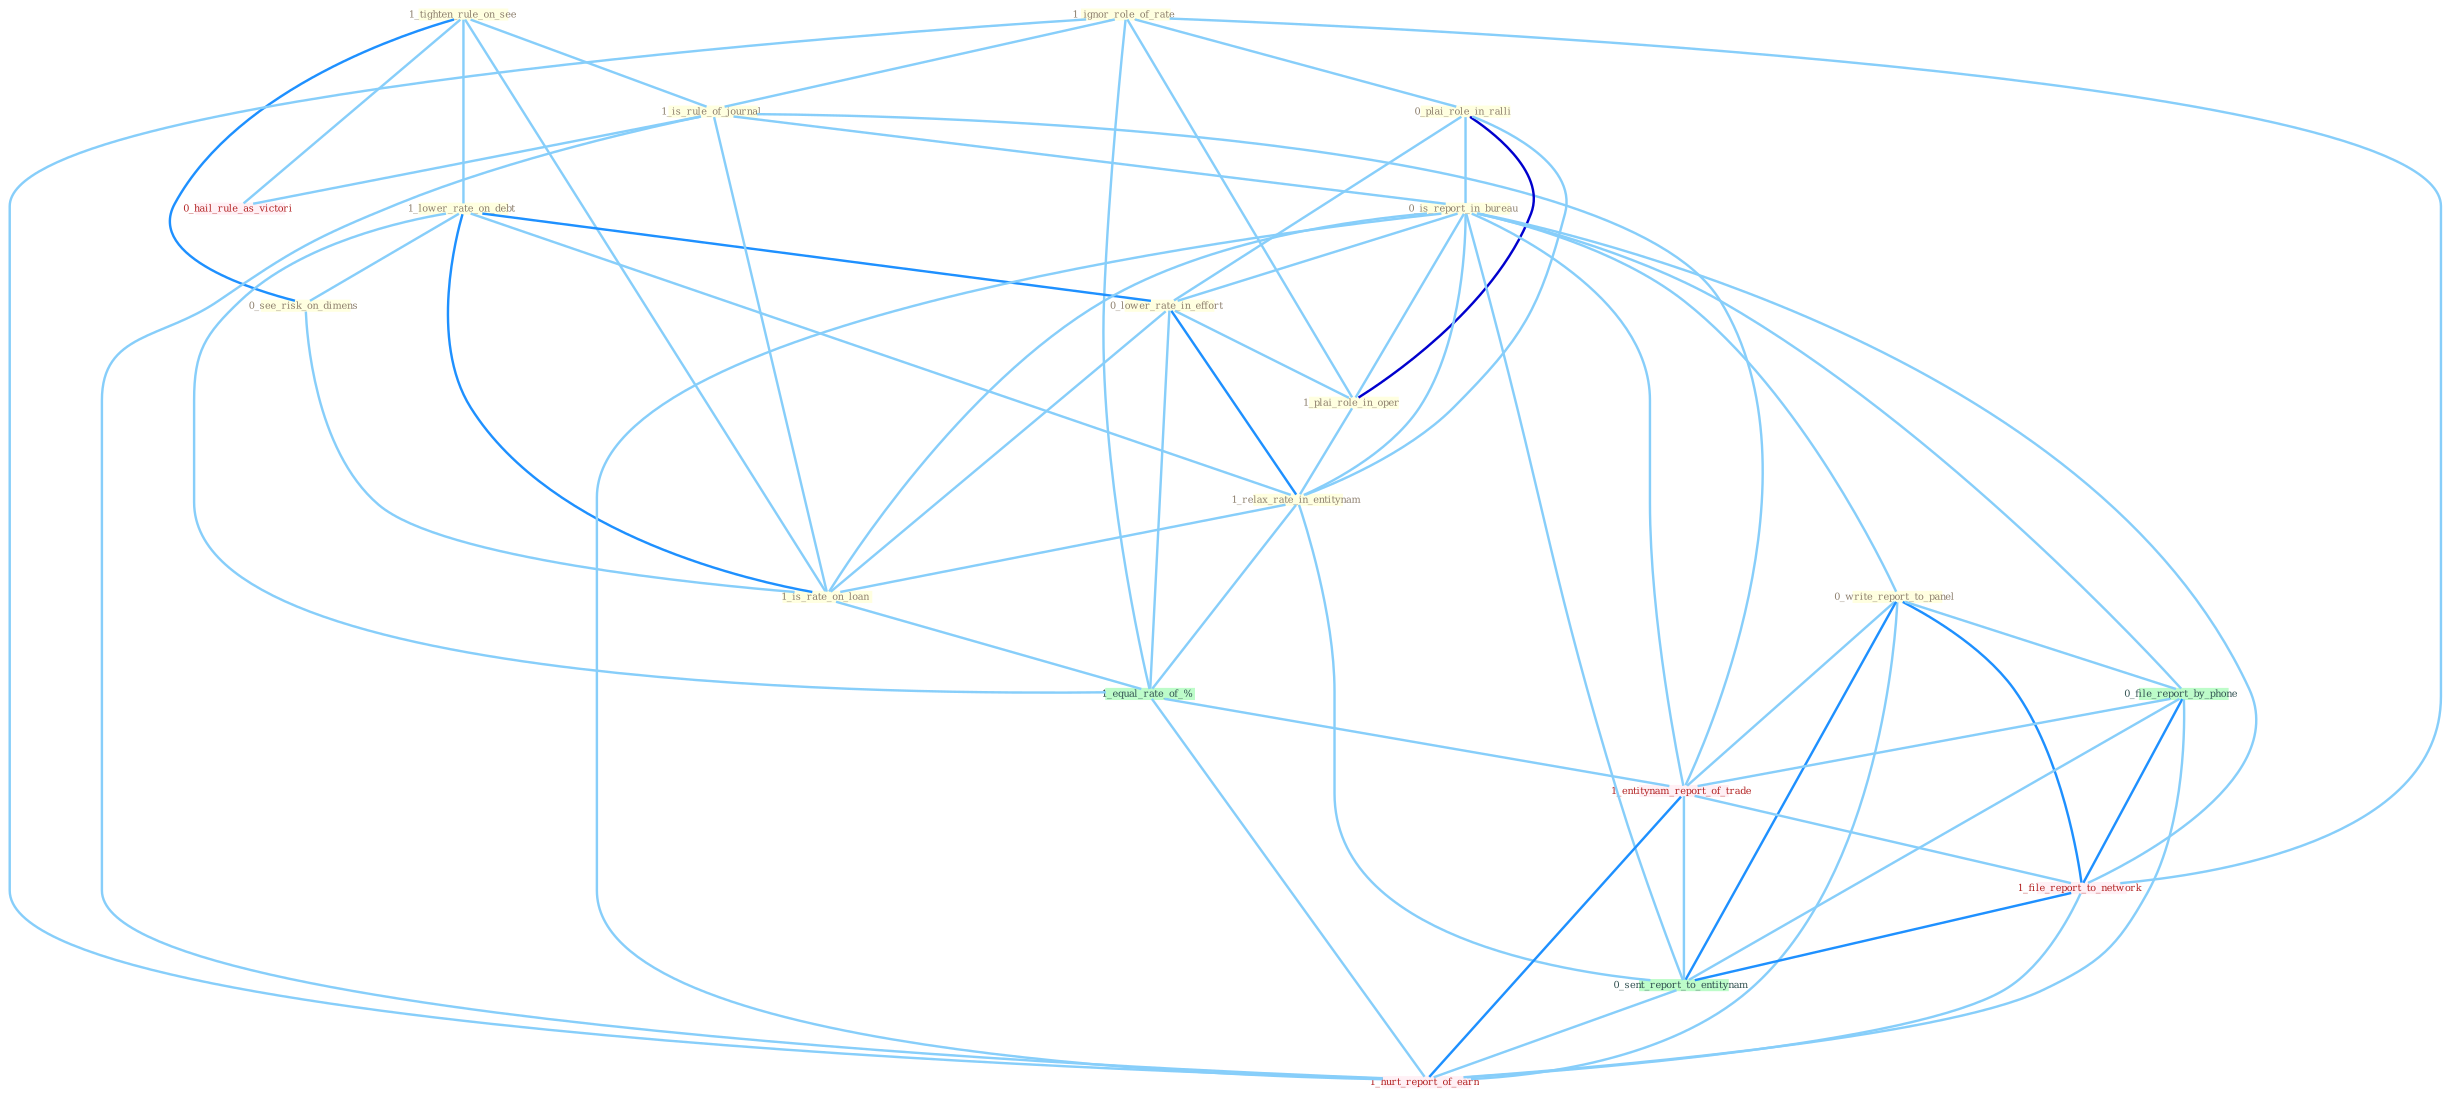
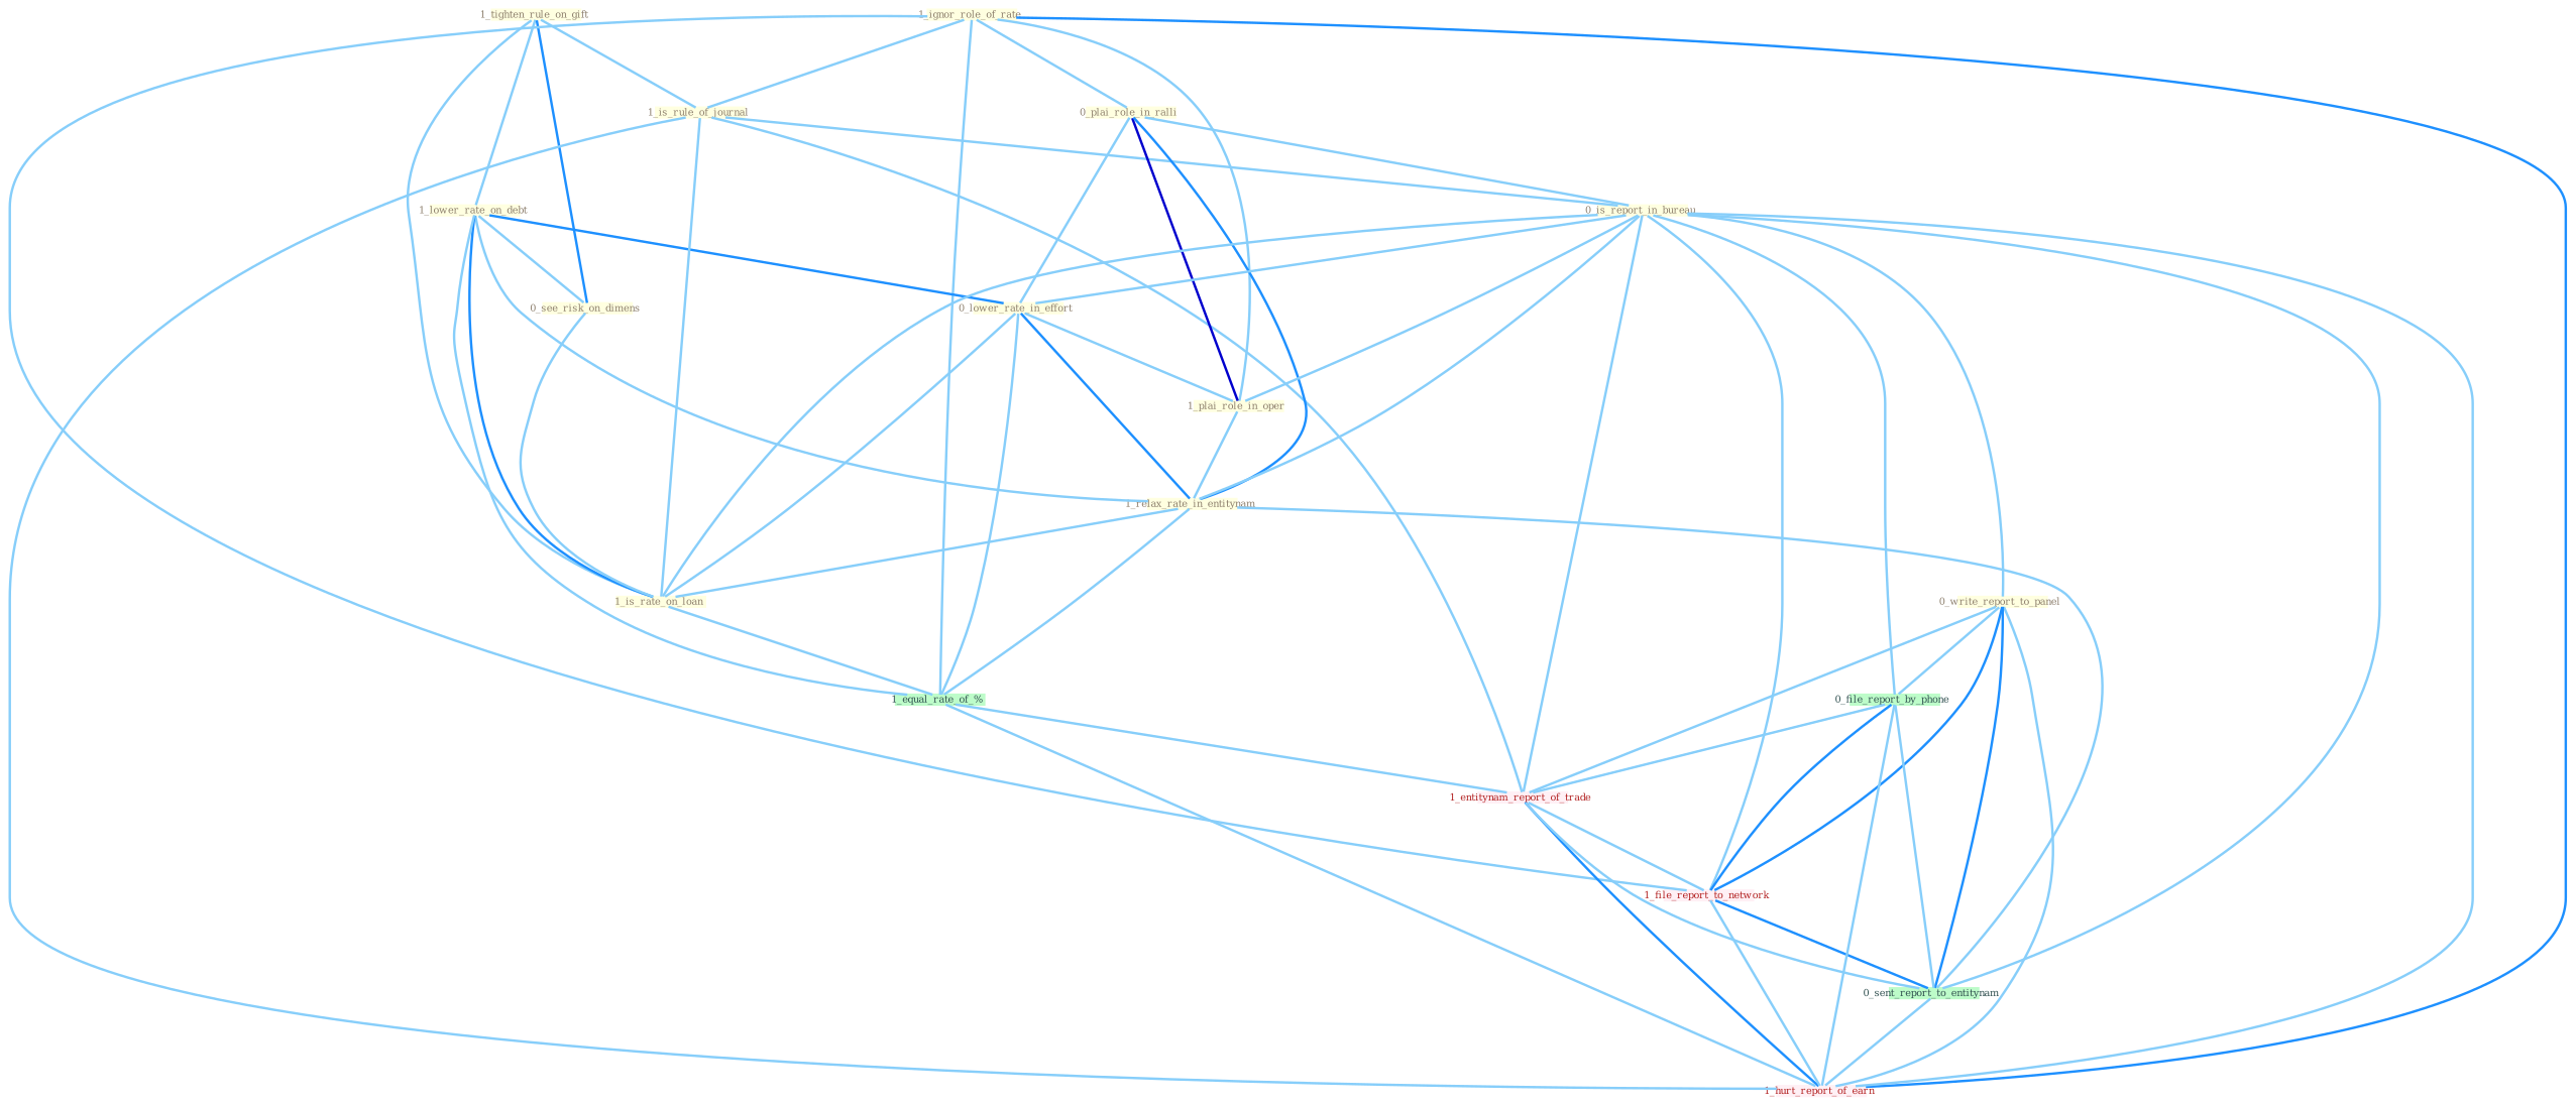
  graph {
    node [color="#ffffe0" fixedsize=true fontcolor="#8b7d6b" fontsize=4 shape=polygon style=filled]
    edge [color="#87cefa" w=1]
-   "1_tighten_rule_on_gift " [height=.06 width=.5 label="1_tighten_rule_on_see"]
+   "1_tighten_rule_on_gift " [height=.06 width=.5]
    "1_ignor_role_of_rate " [height=.06 width=.5]
    "1_lower_rate_on_debt " [height=.06 width=.5]
    "0_see_risk_on_dimens " [height=.06 width=.5]
    "1_is_rule_of_journal " [height=.06 width=.5]
    "0_plai_role_in_ralli " [height=.06 width=.5]
    "0_is_report_in_bureau " [height=.06 width=.5]
    "0_lower_rate_in_effort " [height=.06 width=.5]
    "1_plai_role_in_oper " [height=.06 width=.5]
    "1_relax_rate_in_entitynam " [height=.06 width=.5]
    "1_is_rate_on_loan " [height=.06 width=.5]
    "0_write_report_to_panel " [height=.06 width=.5]
    "1_entitynam_report_of_trade " [color="#fff0f5" fontcolor="#b22222" height=.06 width=.5]
    "1_file_report_to_network " [color="#fff0f5" fontcolor="#b22222" height=.06 width=.5]
-   "0_hail_rule_as_victori " [color="#fff0f5" fontcolor="#b22222" height=.06 width=.5]
    "1_hurt_report_of_earn " [color="#fff0f5" fontcolor="#b22222" height=.06 width=.5]
    "1_equal_rate_of_% " [color="#BDFCC9" fontcolor="#2f4f4f" height=.06 width=.5]
    "0_file_report_by_phone " [color="#BDFCC9" fontcolor="#2f4f4f" height=.06 width=.5]
    "0_sent_report_to_entitynam " [color="#BDFCC9" fontcolor="#2f4f4f" height=.06 width=.5]
    subgraph sub_1 {
      "1_tighten_rule_on_gift "
      "1_ignor_role_of_rate "
      "1_lower_rate_on_debt "
      "0_see_risk_on_dimens "
      "1_is_rule_of_journal "
      "0_plai_role_in_ralli "
      "0_is_report_in_bureau "
      "0_lower_rate_in_effort "
      "1_plai_role_in_oper "
      "1_relax_rate_in_entitynam "
      "1_is_rate_on_loan "
      "0_write_report_to_panel "
    }
    subgraph sub_2 {
      "1_entitynam_report_of_trade "
      "1_file_report_to_network "
-     "0_hail_rule_as_victori "
      "1_hurt_report_of_earn "
    }
    "1_tighten_rule_on_gift " -- "1_lower_rate_on_debt "
    "1_tighten_rule_on_gift " -- "0_see_risk_on_dimens " [color="#1e90ff"]
    "1_tighten_rule_on_gift " -- "1_is_rule_of_journal "
    "1_tighten_rule_on_gift " -- "1_is_rate_on_loan "
-   "1_tighten_rule_on_gift " -- "0_hail_rule_as_victori "
    "1_ignor_role_of_rate " -- "1_is_rule_of_journal "
    "1_ignor_role_of_rate " -- "0_plai_role_in_ralli "
    "1_ignor_role_of_rate " -- "1_plai_role_in_oper "
    "1_ignor_role_of_rate " -- "1_file_report_to_network "
-   "1_ignor_role_of_rate " -- "1_hurt_report_of_earn "
+   "1_ignor_role_of_rate " -- "1_hurt_report_of_earn " [color="#1e90ff"]
    "1_ignor_role_of_rate " -- "1_equal_rate_of_% "
    "1_lower_rate_on_debt " -- "0_see_risk_on_dimens "
    "1_lower_rate_on_debt " -- "0_lower_rate_in_effort " [color="#1e90ff" w=2]
    "1_lower_rate_on_debt " -- "1_relax_rate_in_entitynam "
    "1_lower_rate_on_debt " -- "1_is_rate_on_loan " [color="#1e90ff" w=2]
    "1_lower_rate_on_debt " -- "1_equal_rate_of_% "
    "0_see_risk_on_dimens " -- "1_is_rate_on_loan "
    "1_is_rule_of_journal " -- "0_is_report_in_bureau "
    "1_is_rule_of_journal " -- "1_is_rate_on_loan "
    "1_is_rule_of_journal " -- "1_entitynam_report_of_trade "
-   "1_is_rule_of_journal " -- "0_hail_rule_as_victori "
    "1_is_rule_of_journal " -- "1_hurt_report_of_earn "
    "0_plai_role_in_ralli " -- "0_is_report_in_bureau "
    "0_plai_role_in_ralli " -- "0_lower_rate_in_effort "
    "0_plai_role_in_ralli " -- "1_plai_role_in_oper " [color="#0000cd" w=3]
-   "0_plai_role_in_ralli " -- "1_relax_rate_in_entitynam "
+   "0_plai_role_in_ralli " -- "1_relax_rate_in_entitynam " [color="#1e90ff"]
    "0_is_report_in_bureau " -- "0_lower_rate_in_effort "
    "0_is_report_in_bureau " -- "1_plai_role_in_oper "
    "0_is_report_in_bureau " -- "1_relax_rate_in_entitynam "
    "0_is_report_in_bureau " -- "1_is_rate_on_loan "
    "0_is_report_in_bureau " -- "0_write_report_to_panel "
    "0_is_report_in_bureau " -- "1_entitynam_report_of_trade "
    "0_is_report_in_bureau " -- "1_file_report_to_network "
    "0_is_report_in_bureau " -- "1_hurt_report_of_earn "
    "0_is_report_in_bureau " -- "0_file_report_by_phone "
    "0_is_report_in_bureau " -- "0_sent_report_to_entitynam "
    "0_lower_rate_in_effort " -- "1_plai_role_in_oper "
    "0_lower_rate_in_effort " -- "1_relax_rate_in_entitynam " [color="#1e90ff" w=2]
    "0_lower_rate_in_effort " -- "1_is_rate_on_loan "
    "0_lower_rate_in_effort " -- "1_equal_rate_of_% "
    "1_plai_role_in_oper " -- "1_relax_rate_in_entitynam "
    "1_relax_rate_in_entitynam " -- "1_is_rate_on_loan "
    "1_relax_rate_in_entitynam " -- "1_equal_rate_of_% "
    "1_relax_rate_in_entitynam " -- "0_sent_report_to_entitynam "
    "1_is_rate_on_loan " -- "1_equal_rate_of_% "
    "0_write_report_to_panel " -- "1_entitynam_report_of_trade "
    "0_write_report_to_panel " -- "1_file_report_to_network " [color="#1e90ff" w=2]
    "0_write_report_to_panel " -- "1_hurt_report_of_earn "
    "0_write_report_to_panel " -- "0_file_report_by_phone "
    "0_write_report_to_panel " -- "0_sent_report_to_entitynam " [color="#1e90ff" w=2]
    "1_entitynam_report_of_trade " -- "1_file_report_to_network "
    "1_entitynam_report_of_trade " -- "1_hurt_report_of_earn " [color="#1e90ff" w=2]
    "1_entitynam_report_of_trade " -- "0_sent_report_to_entitynam "
    "1_file_report_to_network " -- "1_hurt_report_of_earn "
    "1_file_report_to_network " -- "0_sent_report_to_entitynam " [color="#1e90ff" w=2]
    "1_equal_rate_of_% " -- "1_entitynam_report_of_trade "
    "1_equal_rate_of_% " -- "1_hurt_report_of_earn "
    "0_file_report_by_phone " -- "1_entitynam_report_of_trade "
    "0_file_report_by_phone " -- "1_file_report_to_network " [color="#1e90ff" w=2]
    "0_file_report_by_phone " -- "1_hurt_report_of_earn "
    "0_file_report_by_phone " -- "0_sent_report_to_entitynam "
    "0_sent_report_to_entitynam " -- "1_hurt_report_of_earn "
  }
